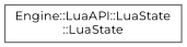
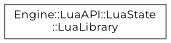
  digraph {
    rankdir=LR
    fontname=Montserrat
-   n1 [color=grey40 fillcolor=white fontname=Montserrat fontsize=10 height=0.2 label="Engine::LuaAPI::LuaState\l::LuaState" shape=box style=filled width=0.4]
+   n1 [color=grey40 fillcolor=white fontname=Montserrat fontsize=10 height=0.2 label="Engine::LuaAPI::LuaState\l::LuaLibrary" shape=box style=filled width=0.4]
  }
